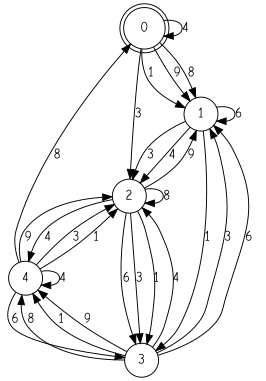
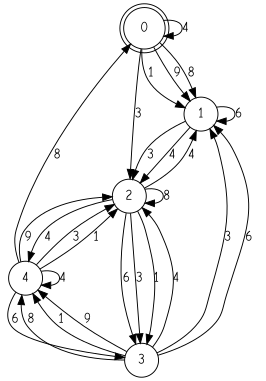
  digraph {
    fontname="Comic Neue"
    node [fontname="Comic Neue" shape=circle]
    edge [fontname="Comic Neue"]
    n1 [label=0 shape=doublecircle]
    n2 [label=1]
    n3 [label=2]
    n4 [label=3]
    n5 [label=4]
    n1 -> n1 [label=4]
    n1 -> n2 [label=8]
    n1 -> n2 [label=1]
    n1 -> n2 [label=9]
    n1 -> n3 [label=3]
    n2 -> n2 [label=6]
    n2 -> n3 [label=3]
    n2 -> n3 [label=4]
-   n2 -> n4 [label=1]
-   n3 -> n2 [label=9]
+   n3 -> n2 [label=4]
    n3 -> n3 [label=8]
    n3 -> n4 [label=3]
    n3 -> n4 [label=1]
    n3 -> n4 [label=6]
    n3 -> n5 [label=4]
    n4 -> n2 [label=3]
    n4 -> n2 [label=6]
    n4 -> n3 [label=4]
    n4 -> n5 [label=8]
    n4 -> n5 [label=1]
    n4 -> n5 [label=9]
    n5 -> n1 [label=8]
    n5 -> n3 [label=3]
    n5 -> n3 [label=1]
    n5 -> n3 [label=9]
    n5 -> n4 [label=6]
    n5 -> n5 [label=4]
  }
